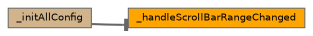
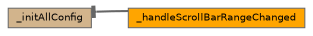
  digraph {
    rankdir=LR
    fontname="DejaVu Sans"
    node [fontname="DejaVu Sans" fontsize=10 shape=box style=filled]
    n1 [color=gray40 fillcolor=tan fontcolor=black height=0.2 label=_initAllConfig width=0.4]
    n2 [color=grey40 fillcolor=orange height=0.2 label=_handleScrollBarRangeChanged width=0.4]
-   n1 -> n2 [color=gray40 fontname="DejaVu Sans" fontsize=10 labelfontname=Helvetica labelfontsize=10 style=bold arrowhead=tee]
+   n2 -> n1 [color=gray40 fontname="DejaVu Sans" fontsize=10 labelfontname=Helvetica labelfontsize=10 style=bold arrowhead=tee]
  }
